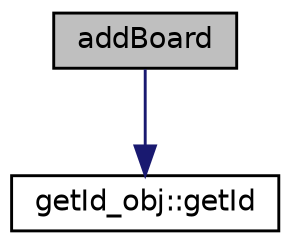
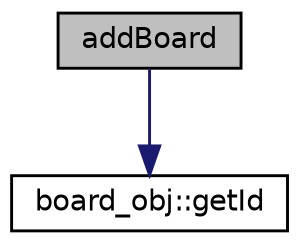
  digraph {
    rankdir=TB
    node [color=black fontname=Helvetica fontsize=10 shape=record style=filled]
    n1 [fillcolor=grey75 fontcolor=black height=0.2 label=addBoard width=0.4]
-   n2 [fillcolor=white height=0.2 label="getId_obj::getId" width=0.4]
+   n2 [fillcolor=white height=0.2 label="board_obj::getId" width=0.4]
    n1 -> n2 [color=midnightblue fontname=Helvetica fontsize=10 labelfontname=Helvetica labelfontsize=10 style=solid]
  }
